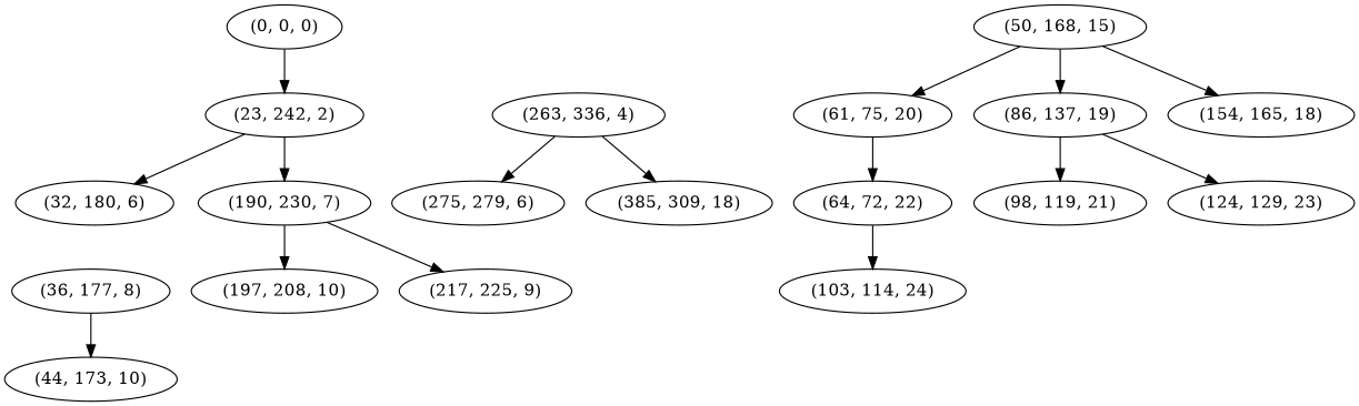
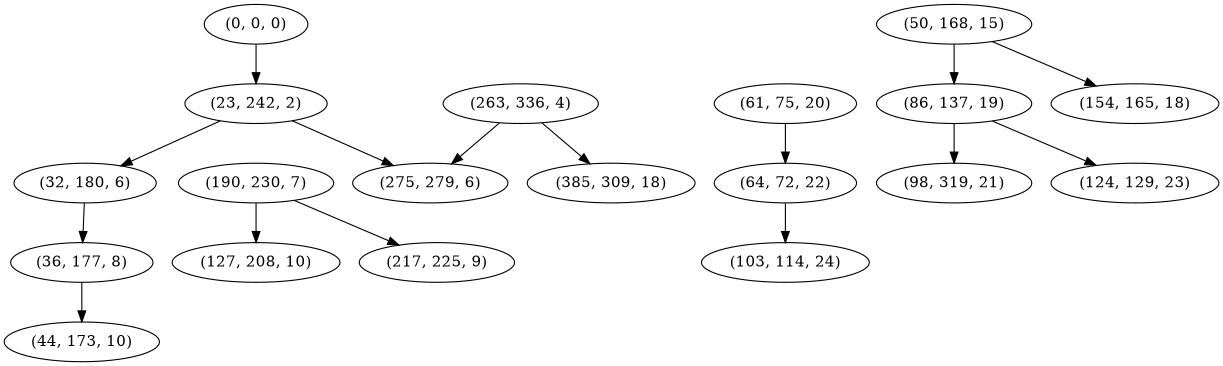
  digraph {
    "(0, 0, 0)"
    "(23, 242, 2)"
    "(32, 180, 6)"
    "(190, 230, 7)"
    "(263, 336, 4)"
    "(275, 279, 6)"
    n7 [label="(385, 309, 18)"]
    "(36, 177, 8)"
-   "(197, 208, 10)"
+   "(197, 208, 10)" [label="(127, 208, 10)"]
    "(217, 225, 9)"
    "(44, 173, 10)"
    "(50, 168, 15)"
    "(61, 75, 20)"
    "(86, 137, 19)"
    "(154, 165, 18)"
    "(64, 72, 22)"
-   "(98, 119, 21)"
+   "(98, 119, 21)" [label="(98, 319, 21)"]
    "(124, 129, 23)"
    "(103, 114, 24)"
    "(0, 0, 0)" -> "(23, 242, 2)"
    "(23, 242, 2)" -> "(32, 180, 6)"
-   "(23, 242, 2)" -> "(190, 230, 7)"
+   "(23, 242, 2)" -> "(275, 279, 6)"
+   "(32, 180, 6)" -> "(36, 177, 8)"
    "(190, 230, 7)" -> "(197, 208, 10)"
    "(190, 230, 7)" -> "(217, 225, 9)"
    "(263, 336, 4)" -> "(275, 279, 6)"
    "(263, 336, 4)" -> n7
    "(36, 177, 8)" -> "(44, 173, 10)"
-   "(50, 168, 15)" -> "(61, 75, 20)"
    "(50, 168, 15)" -> "(86, 137, 19)"
    "(50, 168, 15)" -> "(154, 165, 18)"
    "(61, 75, 20)" -> "(64, 72, 22)"
    "(86, 137, 19)" -> "(98, 119, 21)"
    "(86, 137, 19)" -> "(124, 129, 23)"
    "(64, 72, 22)" -> "(103, 114, 24)"
  }
